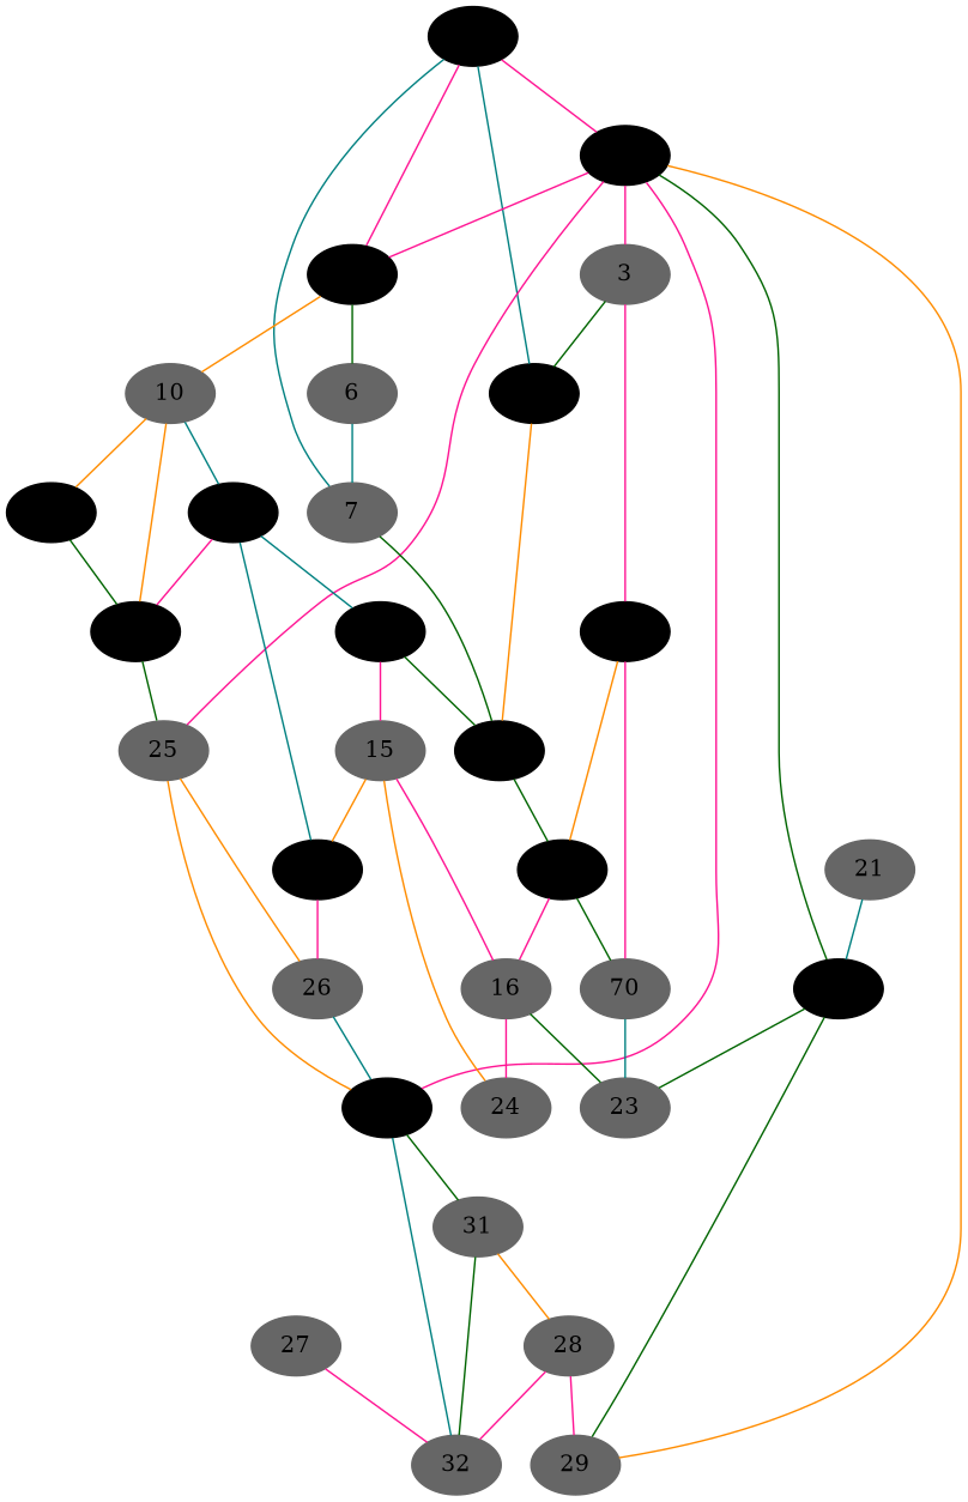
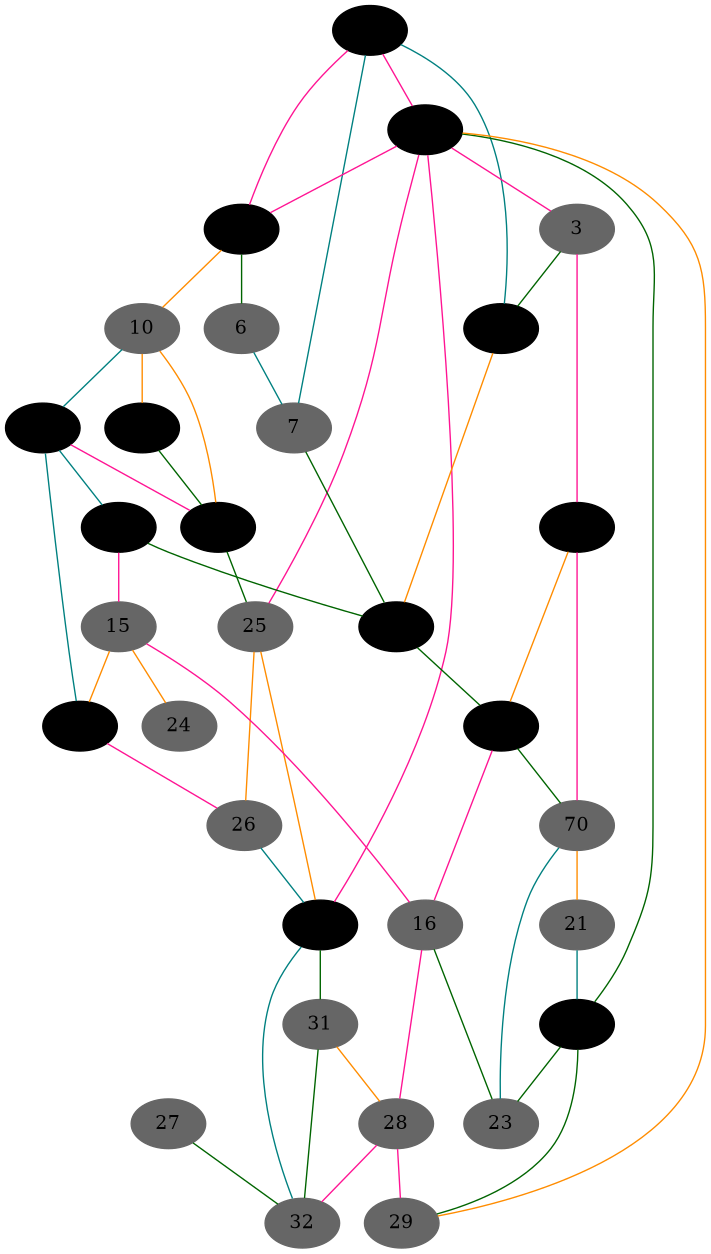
  graph {
    node [color=gray40 style=filled]
    edge [color=deeppink weight=1.0]
    1 [color=black]
    2 [color=black]
    4 [color=black]
    5 [color=black]
    7
    3
    22 [color=black]
    25
    29
    30 [color=black]
    13 [color=black]
    6
    10
    8 [color=black]
    23
    26
    32
    31
    14 [color=black]
    n20 [label=70]
    11 [color=black]
    18 [color=black]
    19 [color=black]
    16
    21
    12 [color=black]
    15
    17 [color=black]
    24
    27
    28
    1 -- 2
    1 -- 4 [color=teal]
    1 -- 5
    1 -- 7 [color=teal]
    2 -- 5
    2 -- 3 [weight=2.0]
    2 -- 22 [color=darkgreen]
    2 -- 25
    2 -- 29 [color=darkorange]
    2 -- 30
    4 -- 13 [color=darkorange]
    5 -- 6 [color=darkgreen weight=2.0]
    5 -- 10 [color=darkorange weight=2.0]
    7 -- 13 [color=darkgreen]
    3 -- 4 [color=darkgreen]
    3 -- 8 [weight=2.0]
    22 -- 29 [color=darkgreen]
    22 -- 23 [color=darkgreen]
    25 -- 30 [color=darkorange]
    25 -- 26 [color=darkorange]
    30 -- 32 [color=teal]
    30 -- 31 [color=darkgreen weight=2.0]
    13 -- 14 [color=darkgreen weight=2.0]
    6 -- 7 [color=teal]
    10 -- 11 [color=teal]
    10 -- 18 [color=darkorange]
    10 -- 19 [color=darkorange]
    8 -- 14 [color=darkorange]
    8 -- n20
    26 -- 30 [color=teal]
    31 -- 32 [color=darkgreen]
    31 -- 28 [color=darkorange]
    14 -- n20 [color=darkgreen]
    14 -- 16
    n20 -- 23 [color=teal]
+   n20 -- 21 [color=darkorange weight=2.0]
    11 -- 19
    11 -- 12 [color=teal]
    11 -- 17 [color=teal]
    18 -- 19 [color=darkgreen weight=2.0]
    19 -- 25 [color=darkgreen weight=2.0]
    16 -- 23 [color=darkgreen]
-   16 -- 24
+   16 -- 28
    21 -- 22 [color=teal weight=3.0]
    12 -- 13 [color=darkgreen]
    12 -- 15 [weight=2.0]
    15 -- 16
    15 -- 17 [color=darkorange weight=2.0]
    15 -- 24 [color=darkorange]
    17 -- 26
-   27 -- 32
+   27 -- 32 [color=darkgreen]
    28 -- 29 [weight=3.0]
    28 -- 32 [weight=2.0]
  }
